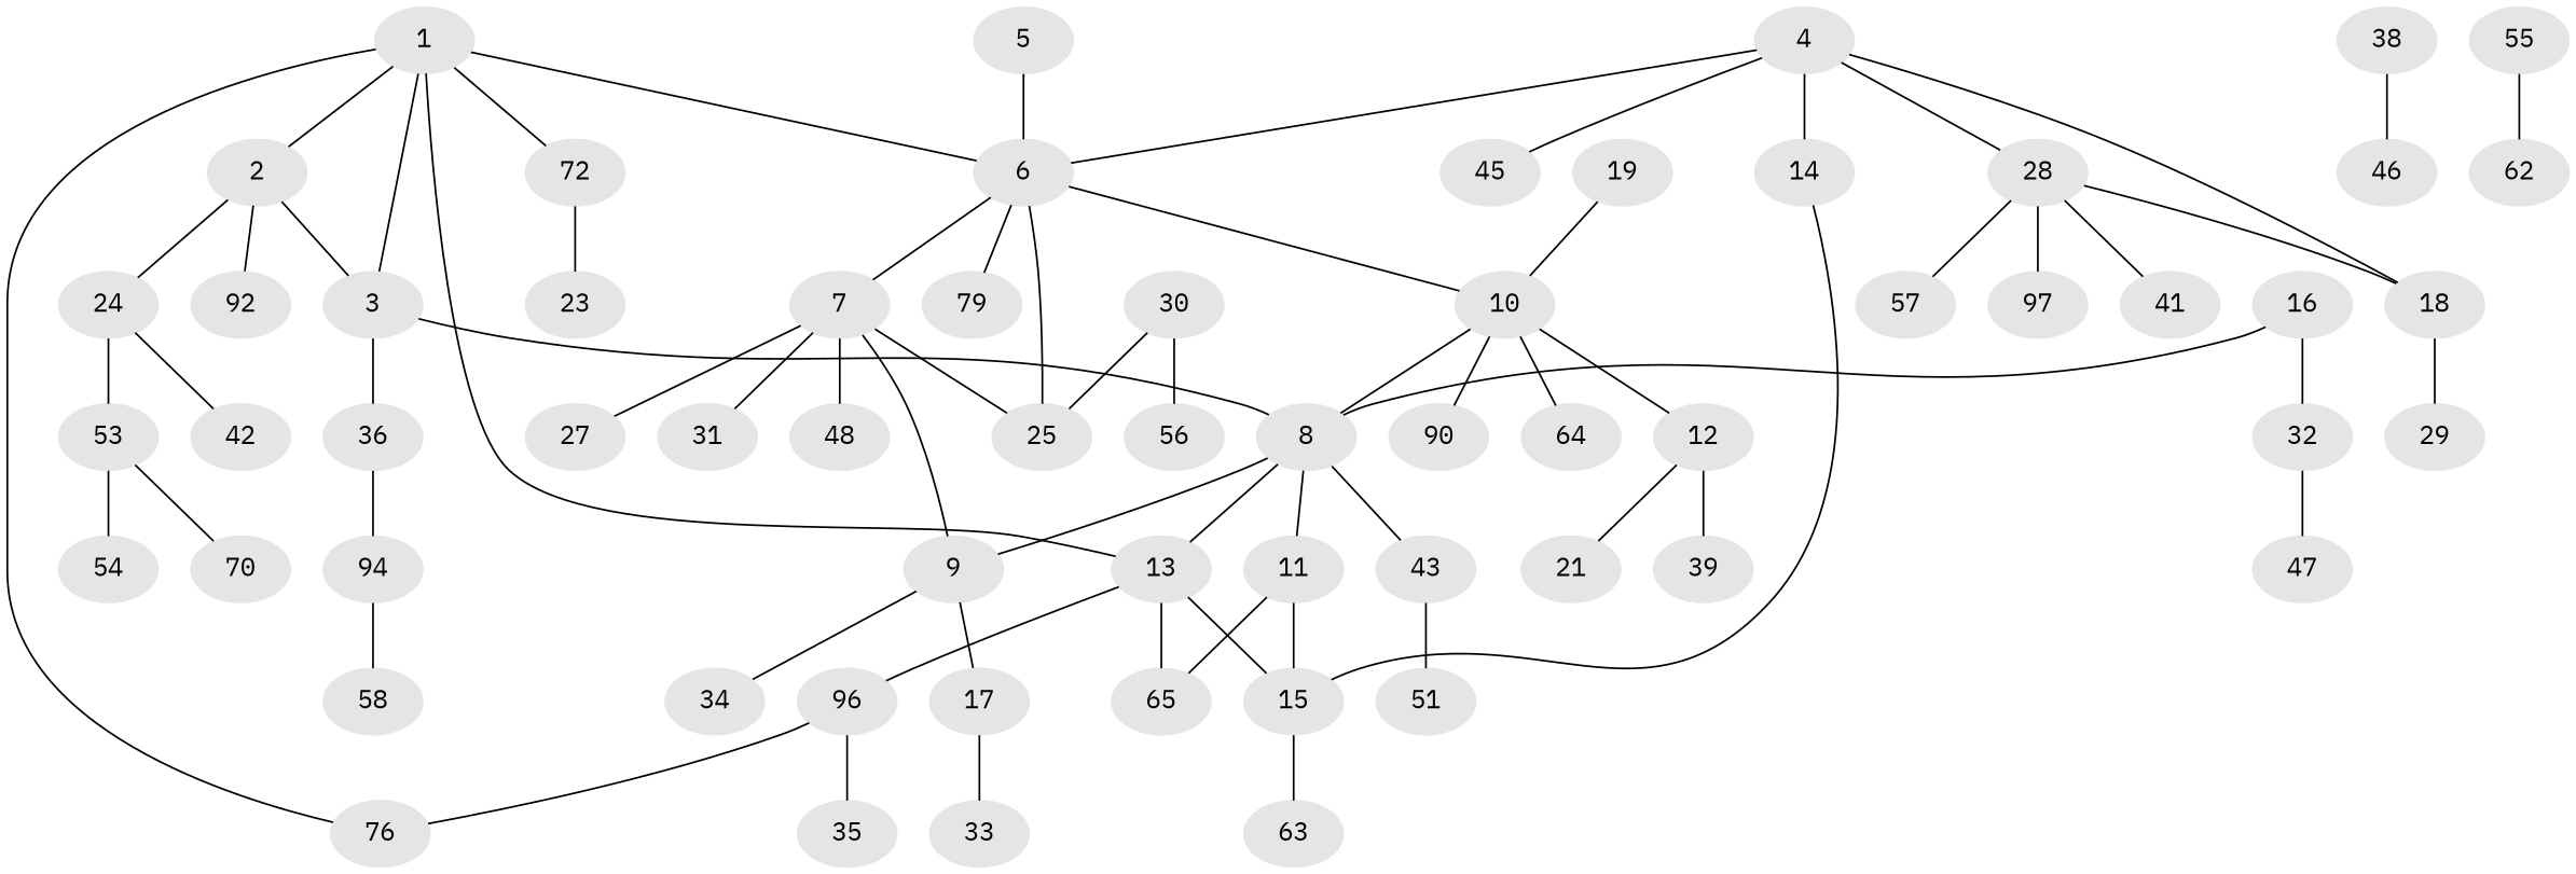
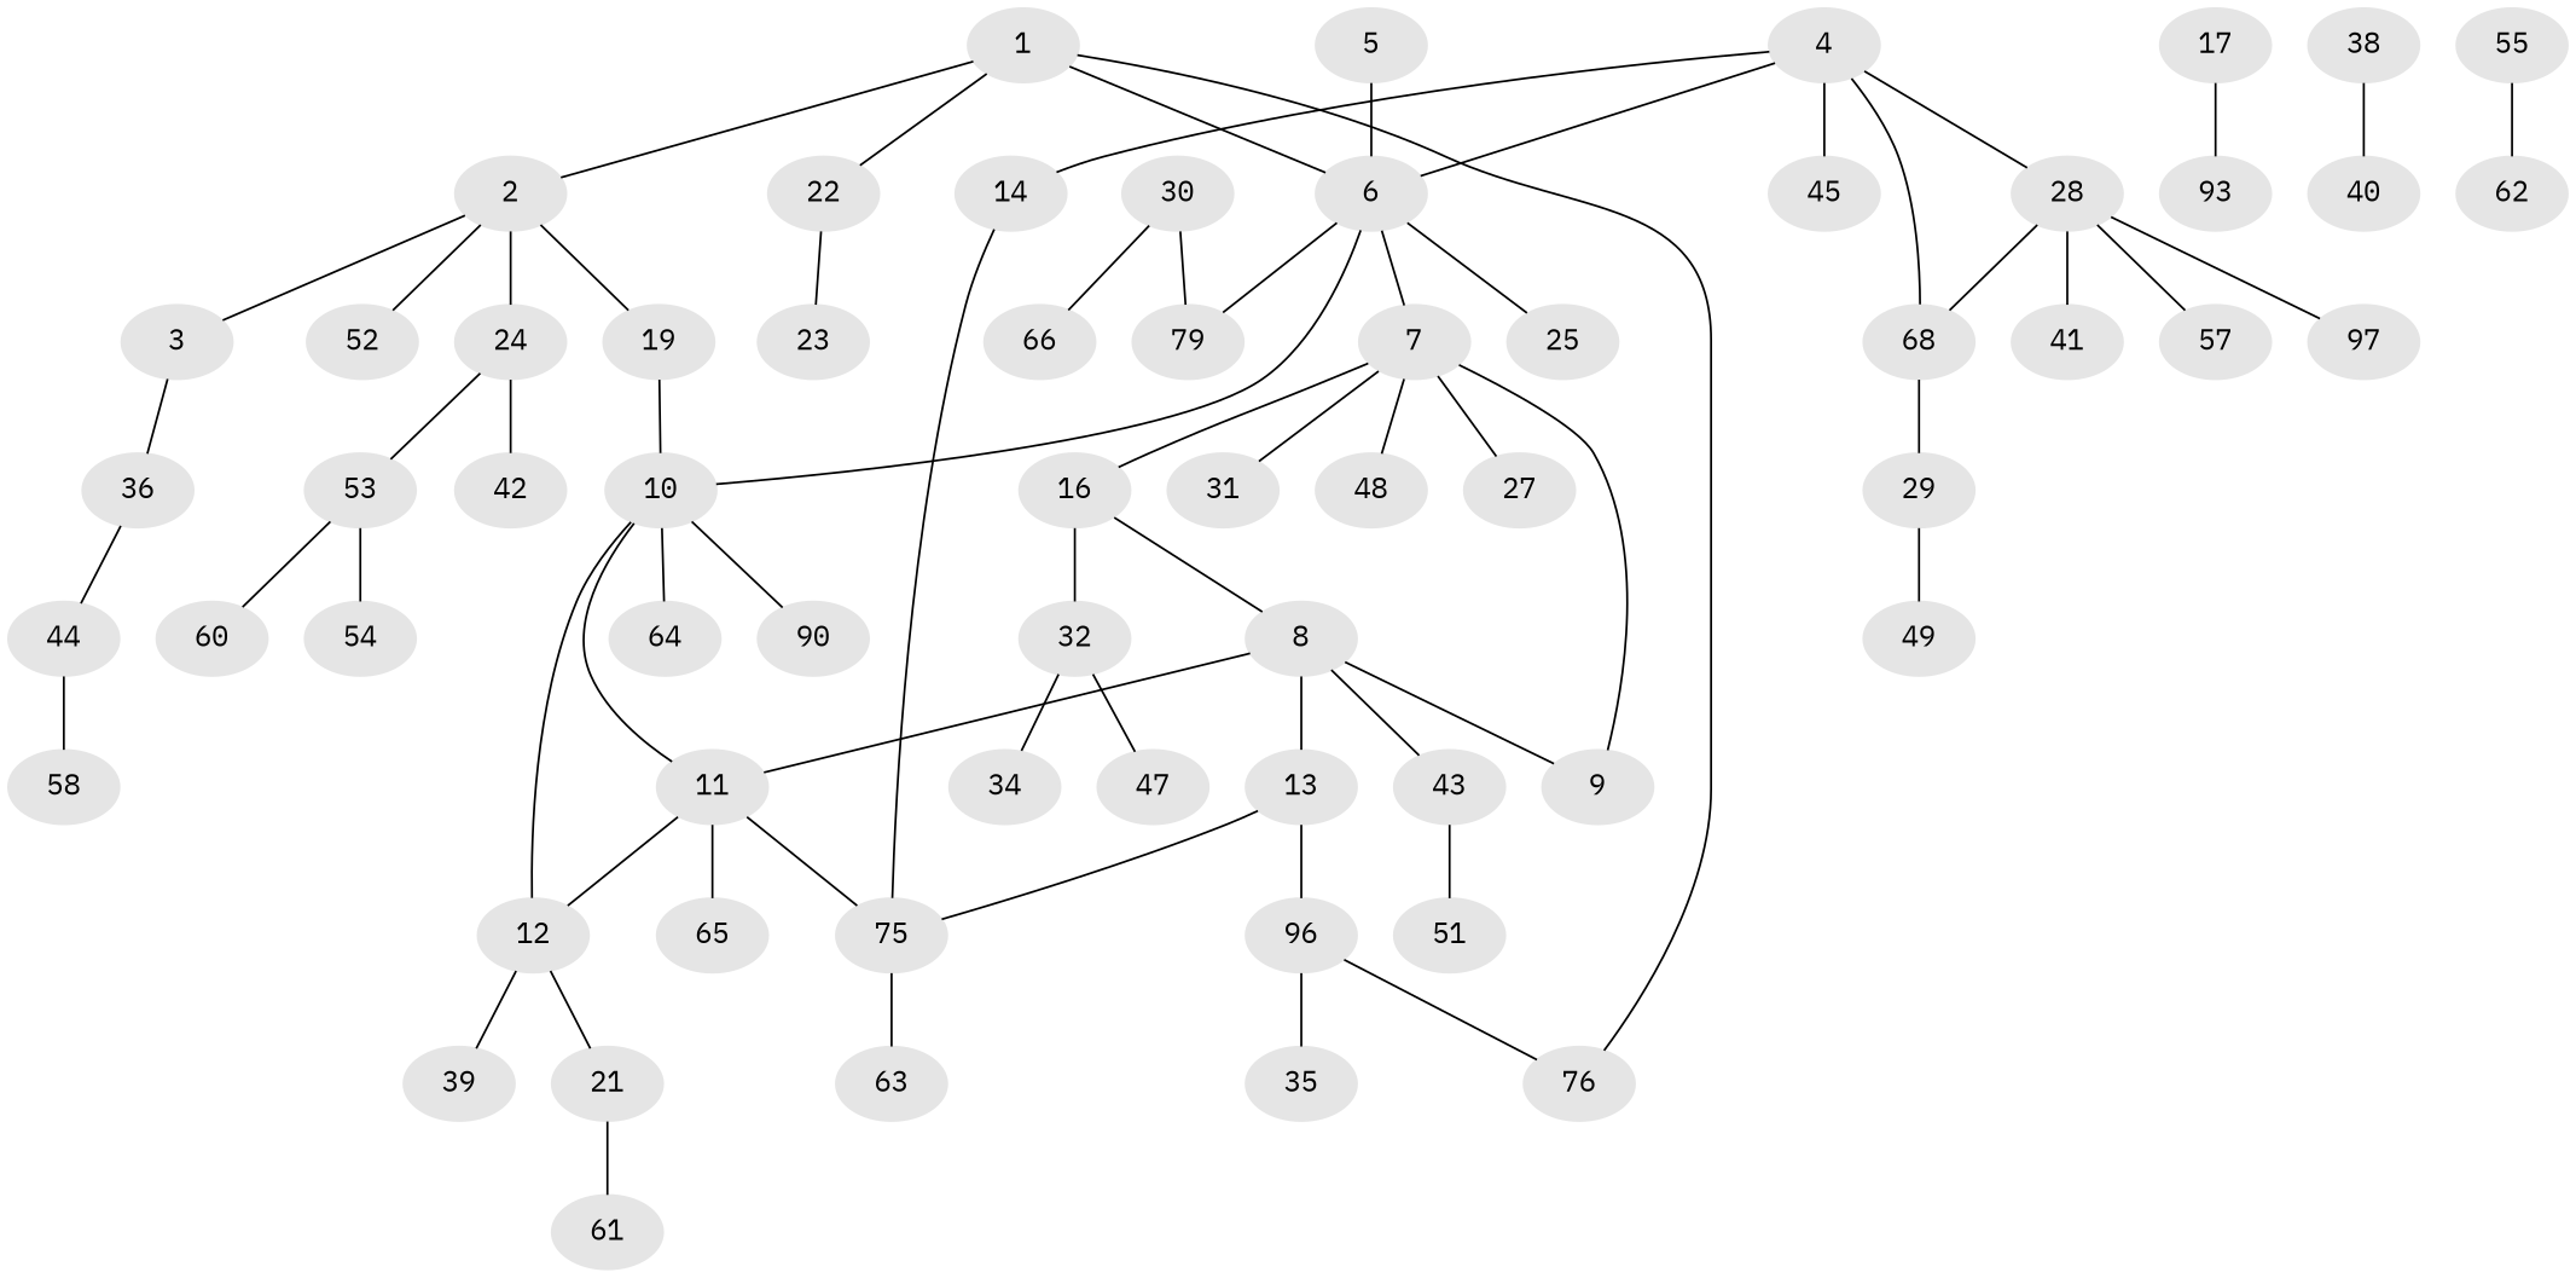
  graph {
    fontname="IBM Plex Mono"
    node [color=gray90 fontname="IBM Plex Mono" style=filled]
    edge [fontname="IBM Plex Mono"]
    1
    2
    3
    6
    13
-   22 [label=72]
+   22
    n7 [label=76]
    19
    24
-   52 [label=92]
+   52
    8
    36
    10
    7
    25
    n16 [label=79]
-   15
+   15 [label=75]
    65
    n19 [label=96]
    23
    11
    12
    n23 [label=90]
    64
    42
    53
    9
    43
-   44 [label=94]
+   44
    4
    14
-   18
+   18 [label=68]
    28
    45
    5
    29
    n37 [label=97]
    41
    57
    16
    27
    31
    48
    17
    34
    32
    51
-   33
+   33 [label=93]
    21
    39
    63
+   61
    35
    47
+   49
    30
-   56
+   56 [label=66]
    54
-   60 [label=70]
+   60
    38
-   40 [label=46]
+   40
    55
    62
    58
    1 -- 2
-   1 -- 3
    1 -- 6
-   1 -- 13
    1 -- 22
    1 -- n7
    2 -- 3
+   2 -- 19
    2 -- 24
    2 -- 52
-   3 -- 8
    3 -- 36
    6 -- 10
    6 -- 7
    6 -- 25
    6 -- n16
    13 -- 15
-   13 -- 65
    13 -- n19
    22 -- 23
    19 -- 10
    24 -- 42
    24 -- 53
    8 -- 13
    8 -- 11
    8 -- 9
    8 -- 43
    36 -- 44
-   10 -- 8
+   10 -- 11
    10 -- 12
    10 -- n23
    10 -- 64
    7 -- 9
-   7 -- 25
+   7 -- 16
    7 -- 27
    7 -- 31
    7 -- 48
    15 -- 63
    n19 -- n7
    n19 -- 35
    11 -- 15
    11 -- 65
+   11 -- 12
    12 -- 21
    12 -- 39
    53 -- 54
    53 -- 60
-   9 -- 17
-   9 -- 34
+   32 -- 34
    43 -- 51
    44 -- 58
    4 -- 6
    4 -- 14
    4 -- 18
    4 -- 28
    4 -- 45
    14 -- 15
    18 -- 29
    28 -- 18
    28 -- n37
    28 -- 41
    28 -- 57
    5 -- 6
+   29 -- 49
    16 -- 8
    16 -- 32
    17 -- 33
    32 -- 47
-   30 -- 25
+   21 -- 61
+   30 -- n16
    30 -- 56
    38 -- 40
    55 -- 62
  }
